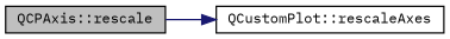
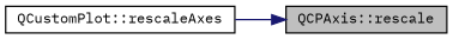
  digraph {
    rankdir=RL
    fontname="IBM Plex Mono"
    node [color=black fontname="IBM Plex Mono" fontsize=10 shape=record style=filled]
    n1 [fillcolor=grey75 fontcolor=black height=0.2 label="QCPAxis::rescale" width=0.4]
    n2 [fillcolor=white height=0.2 label="QCustomPlot::rescaleAxes" width=0.4]
-   n2 -> n1 [color=midnightblue dir=back fontname="IBM Plex Mono" fontsize=10 labelfontname=Helvetica labelfontsize=10 style=solid]
+   n1 -> n2 [color=midnightblue dir=back fontname="IBM Plex Mono" fontsize=10 labelfontname=Helvetica labelfontsize=10 style=solid]
  }
